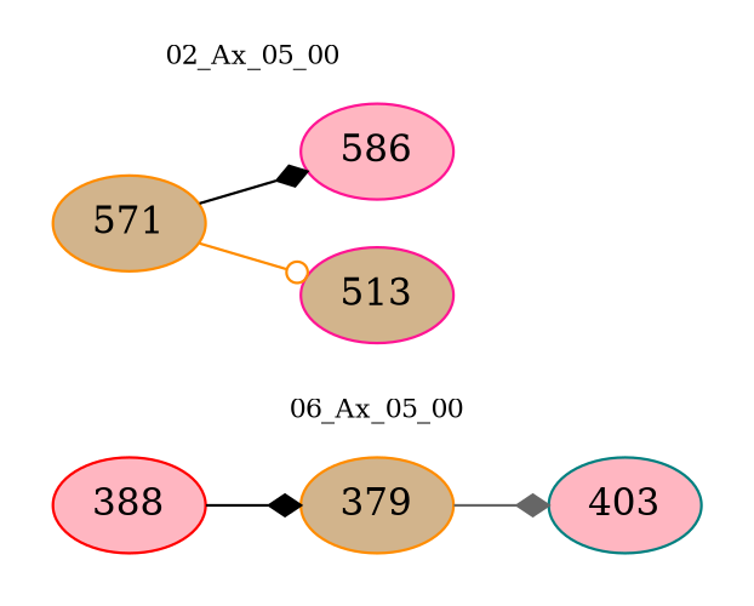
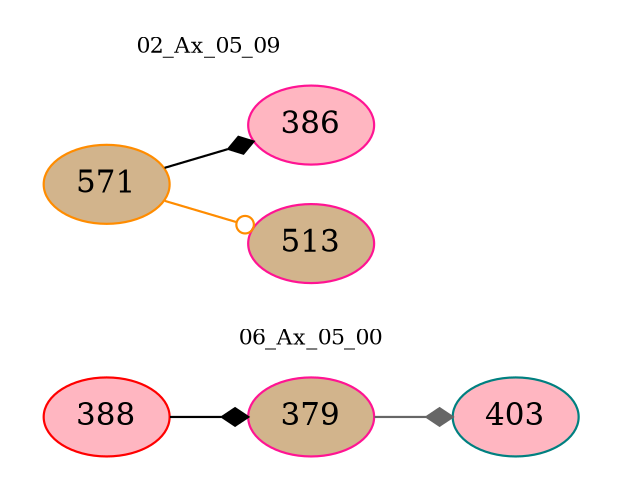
  digraph {
    rankdir=LR
    node [color=darkorange fillcolor=lightpink style=filled]
    edge [arrowhead=diamond color=black]
    n1 [color=red label=388]
-   n2 [fillcolor=tan label=379]
+   n2 [color=deeppink fillcolor=tan label=379]
    n3 [color=teal label=403]
    n4 [fillcolor=tan label=571]
    n5 [color=deeppink fillcolor=tan label=513]
-   n6 [color=deeppink label=586]
+   n6 [color=deeppink label=386]
    subgraph cluster_1 {
      color=white
      fontsize=10
      label="06_Ax_05_00"
      n1
      n2
      n3
    }
    subgraph cluster_2 {
      color=white
      fontsize=10
-     label="02_Ax_05_00"
+     label="02_Ax_05_09"
      n4
      n5
      n6
    }
    n1 -> n2
    n2 -> n3 [color=gray40]
    n4 -> n5 [arrowhead=odot color=darkorange]
    n4 -> n6
  }
